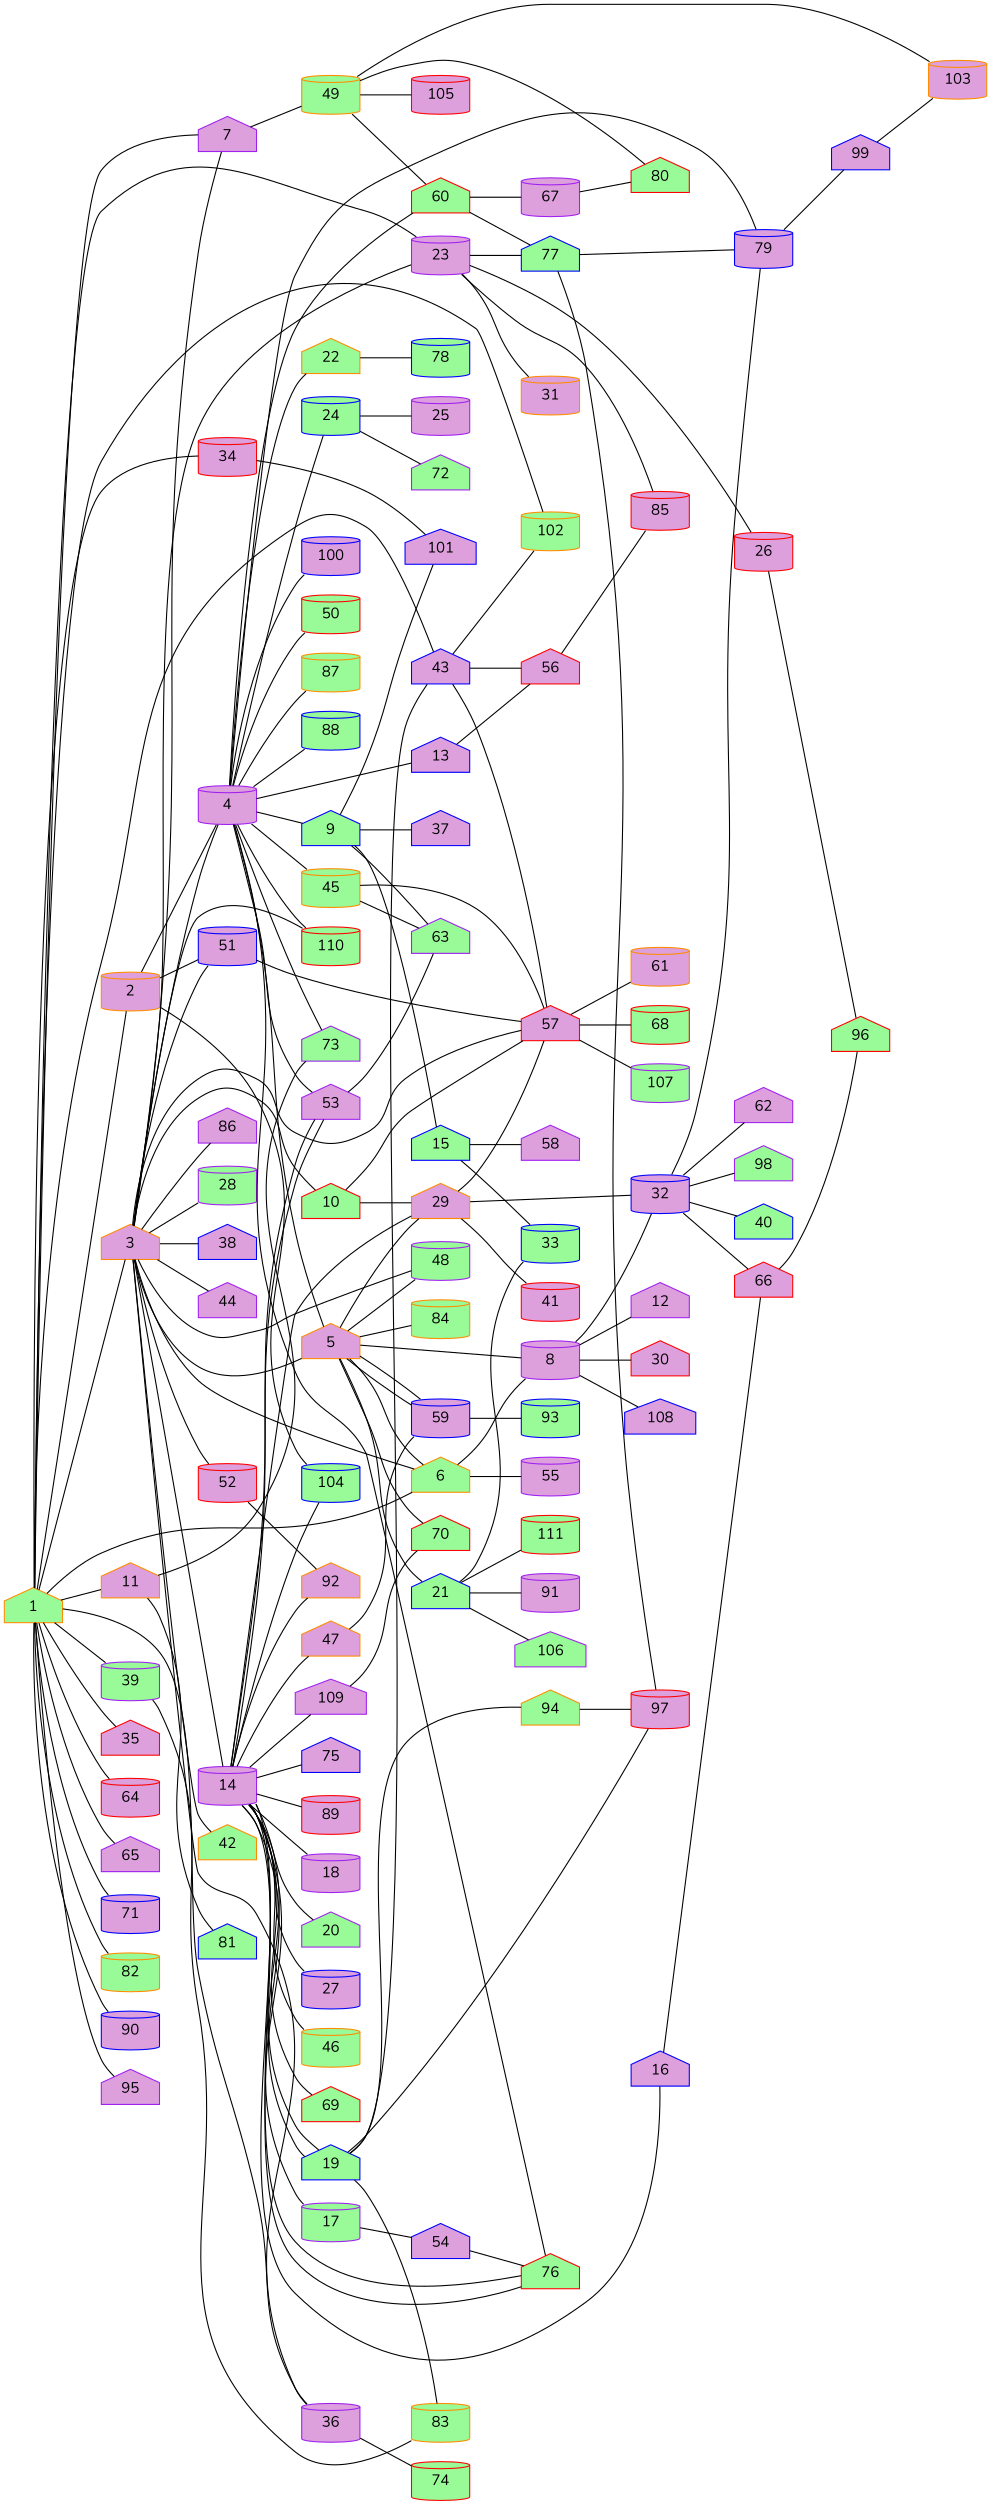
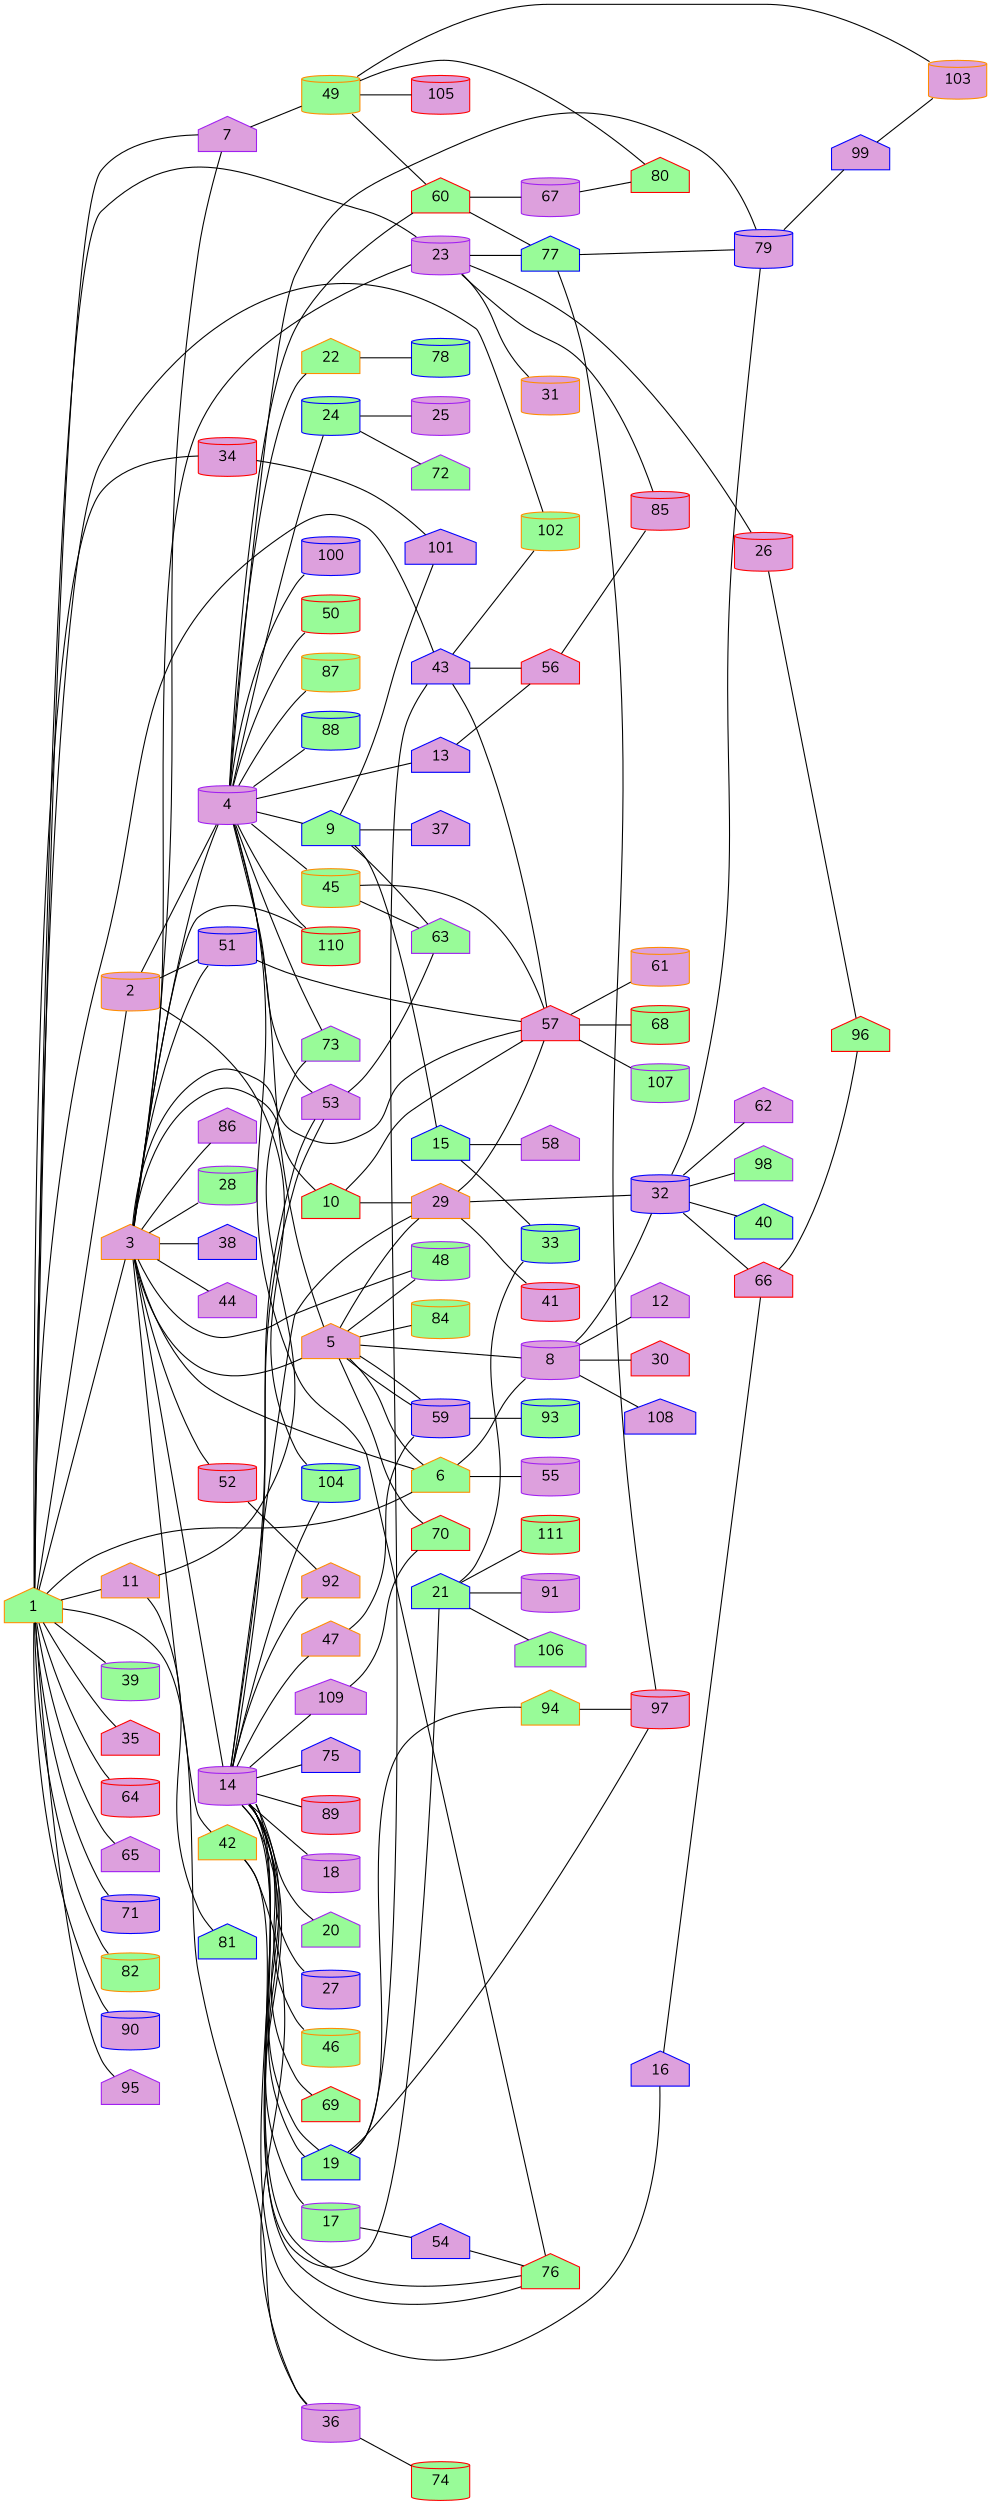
  graph {
    fontname=Nunito
    rankdir=LR
    node [color=purple fillcolor=plum fontname=Nunito shape=house style=filled]
    edge [fontname=Nunito]
    1 [color=darkorange fillcolor=palegreen]
    2 [color=darkorange shape=cylinder]
    3 [color=darkorange]
    6 [color=darkorange fillcolor=palegreen]
    7
    11 [color=darkorange]
    23 [shape=cylinder]
    34 [color=red shape=cylinder]
    35 [color=red]
    36 [shape=cylinder]
    39 [fillcolor=palegreen shape=cylinder]
    43 [color=blue]
    64 [color=red shape=cylinder]
    65
    71 [color=blue shape=cylinder]
    82 [color=darkorange fillcolor=palegreen shape=cylinder]
    90 [color=blue shape=cylinder]
    95
    102 [color=darkorange fillcolor=palegreen shape=cylinder]
    4 [shape=cylinder]
    51 [color=blue shape=cylinder]
    104 [color=blue fillcolor=palegreen shape=cylinder]
    5 [color=darkorange]
    10 [color=red fillcolor=palegreen]
    14 [shape=cylinder]
    28 [fillcolor=palegreen shape=cylinder]
    38 [color=blue]
    42 [color=darkorange fillcolor=palegreen]
    44
    48 [fillcolor=palegreen shape=cylinder]
    52 [color=red shape=cylinder]
    57 [color=red]
    86
    110 [color=red fillcolor=palegreen shape=cylinder]
    8 [shape=cylinder]
    55 [shape=cylinder]
    49 [color=darkorange fillcolor=palegreen shape=cylinder]
    73 [fillcolor=palegreen]
    81 [color=blue fillcolor=palegreen]
    26 [color=red shape=cylinder]
    31 [color=darkorange shape=cylinder]
    77 [color=blue fillcolor=palegreen]
    85 [color=red shape=cylinder]
    101 [color=blue]
    74 [color=red fillcolor=palegreen shape=cylinder]
-   83 [color=darkorange fillcolor=palegreen shape=cylinder]
    56 [color=red]
    9 [color=blue fillcolor=palegreen]
    13 [color=blue]
    22 [color=darkorange fillcolor=palegreen]
    24 [color=blue fillcolor=palegreen shape=cylinder]
    45 [color=darkorange fillcolor=palegreen shape=cylinder]
    50 [color=red fillcolor=palegreen shape=cylinder]
    53
    60 [color=red fillcolor=palegreen]
    76 [color=red fillcolor=palegreen]
    79 [color=blue shape=cylinder]
    87 [color=darkorange fillcolor=palegreen shape=cylinder]
    88 [color=blue fillcolor=palegreen shape=cylinder]
    100 [color=blue shape=cylinder]
    21 [color=blue fillcolor=palegreen]
    29 [color=darkorange]
    59 [color=blue shape=cylinder]
    70 [color=red fillcolor=palegreen]
    84 [color=darkorange fillcolor=palegreen shape=cylinder]
    16 [color=blue]
    17 [fillcolor=palegreen shape=cylinder]
    18 [shape=cylinder]
    19 [color=blue fillcolor=palegreen]
    20 [fillcolor=palegreen]
    27 [color=blue shape=cylinder]
    46 [color=darkorange fillcolor=palegreen shape=cylinder]
    47 [color=darkorange]
    69 [color=red fillcolor=palegreen]
    75 [color=blue]
    89 [color=red shape=cylinder]
    92 [color=darkorange]
    109
    61 [color=darkorange shape=cylinder]
    68 [color=red fillcolor=palegreen shape=cylinder]
    107 [fillcolor=palegreen shape=cylinder]
    15 [color=blue fillcolor=palegreen]
    37 [color=blue]
    63 [fillcolor=palegreen]
    78 [color=blue fillcolor=palegreen shape=cylinder]
    25 [shape=cylinder]
    72 [fillcolor=palegreen]
    67 [shape=cylinder]
    99 [color=blue]
    12
    30 [color=red]
    32 [color=blue shape=cylinder]
    108 [color=blue]
    33 [color=blue fillcolor=palegreen shape=cylinder]
    91 [shape=cylinder]
    106 [fillcolor=palegreen]
    111 [color=red fillcolor=palegreen shape=cylinder]
    41 [color=red shape=cylinder]
    93 [color=blue fillcolor=palegreen shape=cylinder]
    80 [color=red fillcolor=palegreen]
    103 [color=darkorange shape=cylinder]
    105 [color=red shape=cylinder]
    66 [color=red]
    40 [color=blue fillcolor=palegreen]
    62
    98 [fillcolor=palegreen]
    58
    54 [color=blue]
    94 [color=darkorange fillcolor=palegreen]
    97 [color=red shape=cylinder]
    96 [color=red fillcolor=palegreen]
    1 -- 2
    1 -- 3
    1 -- 6
    1 -- 7
    1 -- 11
    1 -- 23
    1 -- 34
    1 -- 35
    1 -- 36
    1 -- 39
    1 -- 43
    1 -- 64
    1 -- 65
    1 -- 71
    1 -- 82
    1 -- 90
    1 -- 95
    1 -- 102
    2 -- 4
    2 -- 51
    2 -- 104
    3 -- 6
    3 -- 7
    3 -- 23
-   3 -- 36
+   42 -- 36
    3 -- 4
    3 -- 51
    3 -- 5
    3 -- 10
    3 -- 14
    3 -- 28
    3 -- 38
    3 -- 42
    3 -- 44
    3 -- 48
    3 -- 52
    3 -- 57
    3 -- 86
    3 -- 110
    6 -- 8
    6 -- 55
    7 -- 49
    11 -- 73
    11 -- 81
    23 -- 26
    23 -- 31
    23 -- 77
    23 -- 85
    34 -- 101
    36 -- 74
-   39 -- 83
    43 -- 102
    43 -- 57
    43 -- 56
    4 -- 5
    4 -- 110
    4 -- 73
    4 -- 9
    4 -- 13
    4 -- 22
    4 -- 24
    4 -- 45
    4 -- 50
    4 -- 53
    4 -- 60
    4 -- 76
    4 -- 79
    4 -- 87
    4 -- 88
    4 -- 100
    51 -- 57
    5 -- 6
    5 -- 48
    5 -- 8
-   5 -- 21
+   42 -- 21
    5 -- 29
    5 -- 59
    5 -- 59
    5 -- 70
    5 -- 84
    10 -- 57
    10 -- 29
    14 -- 104
    14 -- 53
    14 -- 53
    14 -- 76
    14 -- 76
    14 -- 29
    14 -- 16
    14 -- 17
    14 -- 18
    14 -- 19
    14 -- 19
    14 -- 20
    14 -- 27
    14 -- 46
    14 -- 47
    14 -- 69
    14 -- 75
    14 -- 89
    14 -- 92
    14 -- 109
    52 -- 92
    57 -- 61
    57 -- 68
    57 -- 107
    8 -- 12
    8 -- 30
    8 -- 32
    8 -- 108
    49 -- 60
    49 -- 80
    49 -- 103
    49 -- 105
    26 -- 96
    77 -- 79
    77 -- 97
    56 -- 85
    9 -- 101
    9 -- 15
    9 -- 37
    9 -- 63
    13 -- 56
    22 -- 78
    24 -- 25
    24 -- 72
    45 -- 57
    45 -- 63
    53 -- 63
    60 -- 77
    60 -- 67
    79 -- 99
    21 -- 33
    21 -- 91
    21 -- 106
    21 -- 111
    29 -- 57
    29 -- 32
    29 -- 41
    59 -- 93
    16 -- 66
    17 -- 54
    19 -- 43
-   19 -- 83
    19 -- 94
    19 -- 97
    47 -- 59
    109 -- 70
    15 -- 33
    15 -- 58
    67 -- 80
    99 -- 103
    32 -- 79
    32 -- 66
    32 -- 40
    32 -- 62
    32 -- 98
    66 -- 96
    54 -- 76
    94 -- 97
  }
